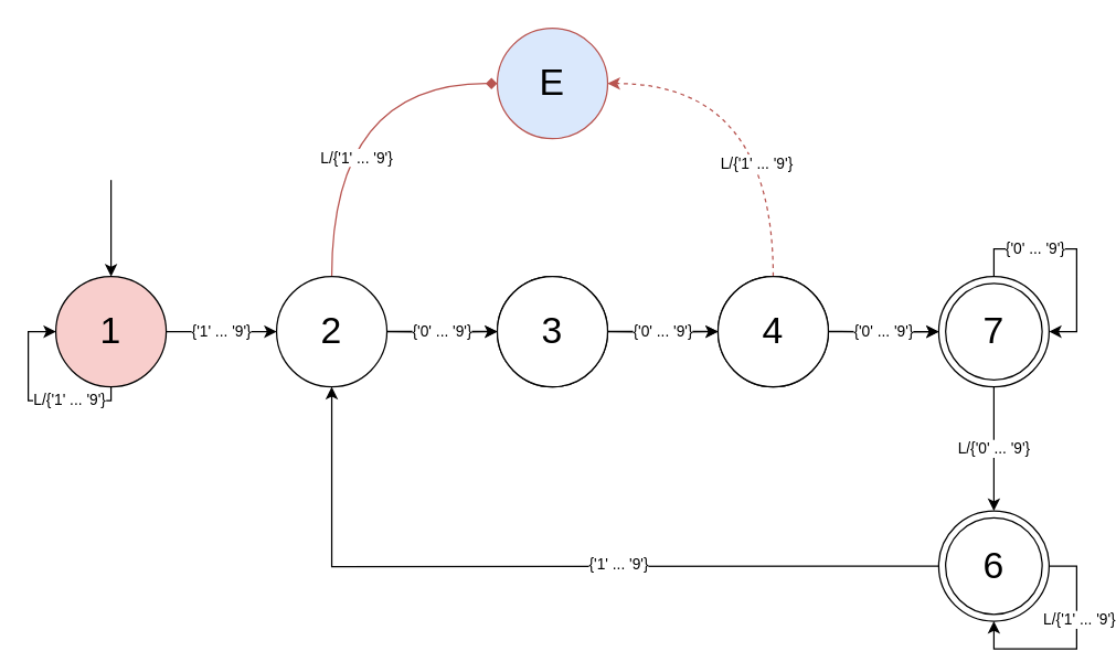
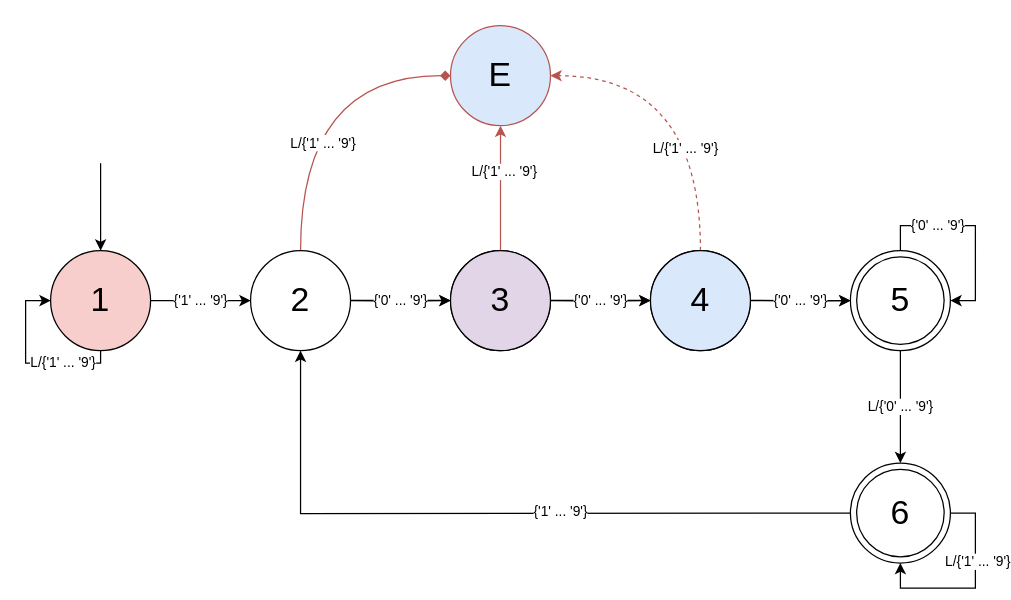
  <mxCell id="0" />
  <mxCell id="1" parent="0" />
  <mxCell id="2" value="{'1' ... '9'}" style="edgeStyle=orthogonalEdgeStyle;rounded=0;orthogonalLoop=1;jettySize=auto;html=1;" parent="1" source="3" edge="1"><mxGeometry x="-0.005" relative="1" as="geometry"><mxPoint x="200" y="240" as="targetPoint" /><mxPoint as="offset" /></mxGeometry></mxCell>
  <mxCell id="3" value="1" style="ellipse;whiteSpace=wrap;html=1;aspect=fixed;fontSize=27;fillColor=#f8cecc;" parent="1" vertex="1"><mxGeometry x="40" y="200" width="80" height="80" as="geometry" /></mxCell>
  <mxCell id="4" value="" style="endArrow=classic;html=1;rounded=0;entryX=0.5;entryY=0;entryDx=0;entryDy=0;" parent="1" target="3" edge="1"><mxGeometry width="50" height="50" relative="1" as="geometry"><mxPoint x="80" y="130" as="sourcePoint" /><mxPoint x="170" y="230" as="targetPoint" /></mxGeometry></mxCell>
  <mxCell id="5" value="" style="edgeStyle=orthogonalEdgeStyle;rounded=0;orthogonalLoop=1;jettySize=auto;html=1;" parent="1" target="6" edge="1"><mxGeometry relative="1" as="geometry"><mxPoint x="280" y="240" as="sourcePoint" /></mxGeometry></mxCell>
  <mxCell id="6" value="" style="ellipse;whiteSpace=wrap;html=1;aspect=fixed;" parent="1" vertex="1"><mxGeometry x="360" y="200" width="80" height="80" as="geometry" /></mxCell>
  <mxCell id="7" value="{'0' ... '9'}" style="edgeStyle=orthogonalEdgeStyle;rounded=0;orthogonalLoop=1;jettySize=auto;html=1;" parent="1" edge="1"><mxGeometry relative="1" as="geometry"><mxPoint x="280" y="239.88" as="sourcePoint" /><mxPoint x="360" y="239.88" as="targetPoint" /><mxPoint as="offset" /></mxGeometry></mxCell>
  <mxCell id="8" value="" style="edgeStyle=orthogonalEdgeStyle;rounded=0;orthogonalLoop=1;jettySize=auto;html=1;" parent="1" target="9" edge="1"><mxGeometry relative="1" as="geometry"><mxPoint x="440" y="240" as="sourcePoint" /></mxGeometry></mxCell>
  <mxCell id="9" value="" style="ellipse;whiteSpace=wrap;html=1;aspect=fixed;" parent="1" vertex="1"><mxGeometry x="520" y="200" width="80" height="80" as="geometry" /></mxCell>
  <mxCell id="10" value="{'0' ... '9'}" style="edgeStyle=orthogonalEdgeStyle;rounded=0;orthogonalLoop=1;jettySize=auto;html=1;" parent="1" edge="1"><mxGeometry relative="1" as="geometry"><mxPoint x="440" y="239.88" as="sourcePoint" /><mxPoint x="520" y="239.88" as="targetPoint" /><mxPoint as="offset" /></mxGeometry></mxCell>
  <mxCell id="11" value="" style="edgeStyle=orthogonalEdgeStyle;rounded=0;orthogonalLoop=1;jettySize=auto;html=1;exitX=0.5;exitY=0;exitDx=0;exitDy=0;curved=1;entryX=0;entryY=0.5;entryDx=0;entryDy=0;fillColor=#f8cecc;strokeColor=#b85450;endArrow=diamond;" edge="1" parent="1" source="13" target="24"><mxGeometry x="0.692" y="-70" relative="1" as="geometry"><mxPoint x="410" y="140" as="targetPoint" /><mxPoint as="offset" /></mxGeometry></mxCell>
  <mxCell id="12" value="L/{'1' ... '9'}" style="edgeLabel;html=1;align=center;verticalAlign=middle;resizable=0;points=[];" vertex="1" connectable="0" parent="11"><mxGeometry x="-0.329" y="-17" relative="1" as="geometry"><mxPoint as="offset" /></mxGeometry></mxCell>
  <mxCell id="13" value="2" style="ellipse;whiteSpace=wrap;html=1;aspect=fixed;fontSize=27;" parent="1" vertex="1"><mxGeometry x="200" y="200" width="80" height="80" as="geometry" /></mxCell>
- <mxCell id="16" value="3" style="ellipse;whiteSpace=wrap;html=1;aspect=fixed;fontSize=27;" parent="1" vertex="1"><mxGeometry x="360" y="200" width="80" height="80" as="geometry" /></mxCell>
+ <mxCell id="14" value="" style="edgeStyle=orthogonalEdgeStyle;rounded=0;orthogonalLoop=1;jettySize=auto;html=1;curved=1;entryX=0.5;entryY=1;entryDx=0;entryDy=0;fillColor=#f8cecc;strokeColor=#b85450;" edge="1" parent="1" source="16" target="24"><mxGeometry relative="1" as="geometry" /></mxCell>
+ <mxCell id="15" value="L/{'1' ... '9'}" style="edgeLabel;html=1;align=center;verticalAlign=middle;resizable=0;points=[];" vertex="1" connectable="0" parent="14"><mxGeometry x="0.27" y="-2" relative="1" as="geometry"><mxPoint as="offset" /></mxGeometry></mxCell>
+ <mxCell id="16" value="3" style="ellipse;whiteSpace=wrap;html=1;aspect=fixed;fontSize=27;fillColor=#e1d5e7;" parent="1" vertex="1"><mxGeometry x="360" y="200" width="80" height="80" as="geometry" /></mxCell>
  <mxCell id="17" value="" style="edgeStyle=orthogonalEdgeStyle;rounded=0;orthogonalLoop=1;jettySize=auto;html=1;" parent="1" source="20" edge="1"><mxGeometry relative="1" as="geometry"><mxPoint x="680" y="240" as="targetPoint" /></mxGeometry></mxCell>
  <mxCell id="18" style="edgeStyle=orthogonalEdgeStyle;rounded=0;orthogonalLoop=1;jettySize=auto;html=1;exitX=0.5;exitY=0;exitDx=0;exitDy=0;curved=1;entryX=1;entryY=0.5;entryDx=0;entryDy=0;fillColor=#f8cecc;strokeColor=#b85450;dashed=1;" edge="1" parent="1" source="20" target="24"><mxGeometry relative="1" as="geometry" /></mxCell>
  <mxCell id="19" value="L/{'1' ... '9'}" style="edgeLabel;html=1;align=center;verticalAlign=middle;resizable=0;points=[];" vertex="1" connectable="0" parent="18"><mxGeometry x="-0.358" y="13" relative="1" as="geometry"><mxPoint as="offset" /></mxGeometry></mxCell>
- <mxCell id="20" value="4" style="ellipse;whiteSpace=wrap;html=1;aspect=fixed;fontSize=27;" parent="1" vertex="1"><mxGeometry x="520" y="200" width="80" height="80" as="geometry" /></mxCell>
+ <mxCell id="20" value="4" style="ellipse;whiteSpace=wrap;html=1;aspect=fixed;fontSize=27;fillColor=#dae8fc;" parent="1" vertex="1"><mxGeometry x="520" y="200" width="80" height="80" as="geometry" /></mxCell>
  <mxCell id="21" value="L/{'0' ... '9'}" style="edgeStyle=orthogonalEdgeStyle;rounded=0;orthogonalLoop=1;jettySize=auto;html=1;entryX=0.5;entryY=0;entryDx=0;entryDy=0;exitX=0.5;exitY=1;exitDx=0;exitDy=0;" parent="1" source="31" target="26" edge="1"><mxGeometry relative="1" as="geometry"><Array as="points" /><mxPoint x="720" y="280" as="sourcePoint" /><mxPoint x="720" y="319.975" as="targetPoint" /></mxGeometry></mxCell>
  <mxCell id="22" value="{'0' ... '9'}" style="edgeStyle=orthogonalEdgeStyle;rounded=0;orthogonalLoop=1;jettySize=auto;html=1;entryX=0;entryY=0.5;entryDx=0;entryDy=0;" parent="1" edge="1" target="31"><mxGeometry relative="1" as="geometry"><mxPoint x="600" y="239.71" as="sourcePoint" /><mxPoint x="680" y="239.71" as="targetPoint" /><mxPoint as="offset" /></mxGeometry></mxCell>
  <mxCell id="23" value="L/{'1' ... '9'}" style="endArrow=classic;html=1;rounded=0;exitX=0.5;exitY=1;exitDx=0;exitDy=0;entryX=0;entryY=0.5;entryDx=0;entryDy=0;" parent="1" source="3" target="3" edge="1"><mxGeometry x="-0.429" width="50" height="50" relative="1" as="geometry"><mxPoint x="170" y="290" as="sourcePoint" /><mxPoint x="20" y="240" as="targetPoint" /><Array as="points"><mxPoint x="80" y="290" /><mxPoint x="20" y="290" /><mxPoint x="20" y="280" /><mxPoint x="20" y="260" /><mxPoint x="20" y="240" /></Array><mxPoint as="offset" /></mxGeometry></mxCell>
  <mxCell id="24" value="E" style="ellipse;whiteSpace=wrap;html=1;aspect=fixed;fontSize=27;fillColor=#dae8fc;strokeColor=#b85450;" vertex="1" parent="1"><mxGeometry x="360" y="20" width="80" height="80" as="geometry" /></mxCell>
  <mxCell id="25" value="" style="group" vertex="1" connectable="0" parent="1"><mxGeometry x="680" y="370" width="80" height="80" as="geometry" /></mxCell>
  <mxCell id="26" value="" style="ellipse;whiteSpace=wrap;html=1;aspect=fixed;" vertex="1" parent="25"><mxGeometry width="80" height="80" as="geometry" /></mxCell>
  <mxCell id="27" value="6" style="ellipse;whiteSpace=wrap;html=1;aspect=fixed;fontSize=27;gradientColor=none;" parent="25" vertex="1"><mxGeometry x="5" y="5" width="70" height="70" as="geometry" /></mxCell>
  <mxCell id="28" value="" style="edgeStyle=orthogonalEdgeStyle;rounded=0;orthogonalLoop=1;jettySize=auto;html=1;entryX=0.5;entryY=1;entryDx=0;entryDy=0;" edge="1" parent="25" target="26"><mxGeometry relative="1" as="geometry"><mxPoint x="80" y="40" as="sourcePoint" /><mxPoint x="190" y="40" as="targetPoint" /><Array as="points"><mxPoint x="100" y="40" /><mxPoint x="100" y="100" /><mxPoint x="40" y="100" /></Array></mxGeometry></mxCell>
  <mxCell id="29" value="L/{'1' ... '9'}" style="edgeLabel;html=1;align=center;verticalAlign=middle;resizable=0;points=[];" vertex="1" connectable="0" parent="28"><mxGeometry x="-0.281" y="1" relative="1" as="geometry"><mxPoint as="offset" /></mxGeometry></mxCell>
  <mxCell id="30" value="" style="group" vertex="1" connectable="0" parent="1"><mxGeometry x="680" y="200" width="80" height="80" as="geometry" /></mxCell>
  <mxCell id="31" value="" style="ellipse;whiteSpace=wrap;html=1;aspect=fixed;" vertex="1" parent="30"><mxGeometry width="80" height="80" as="geometry" /></mxCell>
- <mxCell id="32" value="7" style="ellipse;whiteSpace=wrap;html=1;aspect=fixed;fontSize=27;gradientColor=none;" vertex="1" parent="30"><mxGeometry x="5" y="5" width="70" height="70" as="geometry" /></mxCell>
+ <mxCell id="32" value="5" style="ellipse;whiteSpace=wrap;html=1;aspect=fixed;fontSize=27;gradientColor=none;" vertex="1" parent="30"><mxGeometry x="5" y="5" width="70" height="70" as="geometry" /></mxCell>
  <mxCell id="33" value="{'0' ... '9'}" style="edgeStyle=orthogonalEdgeStyle;rounded=0;orthogonalLoop=1;jettySize=auto;html=1;entryX=1;entryY=0.5;entryDx=0;entryDy=0;exitX=0.5;exitY=0;exitDx=0;exitDy=0;" parent="30" source="31" target="31" edge="1"><mxGeometry x="-0.376" relative="1" as="geometry"><mxPoint x="80" y="40" as="targetPoint" /><Array as="points"><mxPoint x="40" y="-20" /><mxPoint x="100" y="-20" /><mxPoint x="100" y="40" /></Array><mxPoint as="offset" /><mxPoint x="40" as="sourcePoint" /></mxGeometry></mxCell>
  <mxCell id="34" value="" style="edgeStyle=orthogonalEdgeStyle;rounded=0;orthogonalLoop=1;jettySize=auto;html=1;entryX=0.5;entryY=1;entryDx=0;entryDy=0;" edge="1" parent="1" target="13"><mxGeometry relative="1" as="geometry"><mxPoint x="680" y="410" as="sourcePoint" /><mxPoint x="570" y="410" as="targetPoint" /></mxGeometry></mxCell>
  <mxCell id="35" value="{'1' ... '9'}" style="edgeLabel;html=1;align=center;verticalAlign=middle;resizable=0;points=[];" vertex="1" connectable="0" parent="34"><mxGeometry x="-0.186" y="-2" relative="1" as="geometry"><mxPoint as="offset" /></mxGeometry></mxCell>
